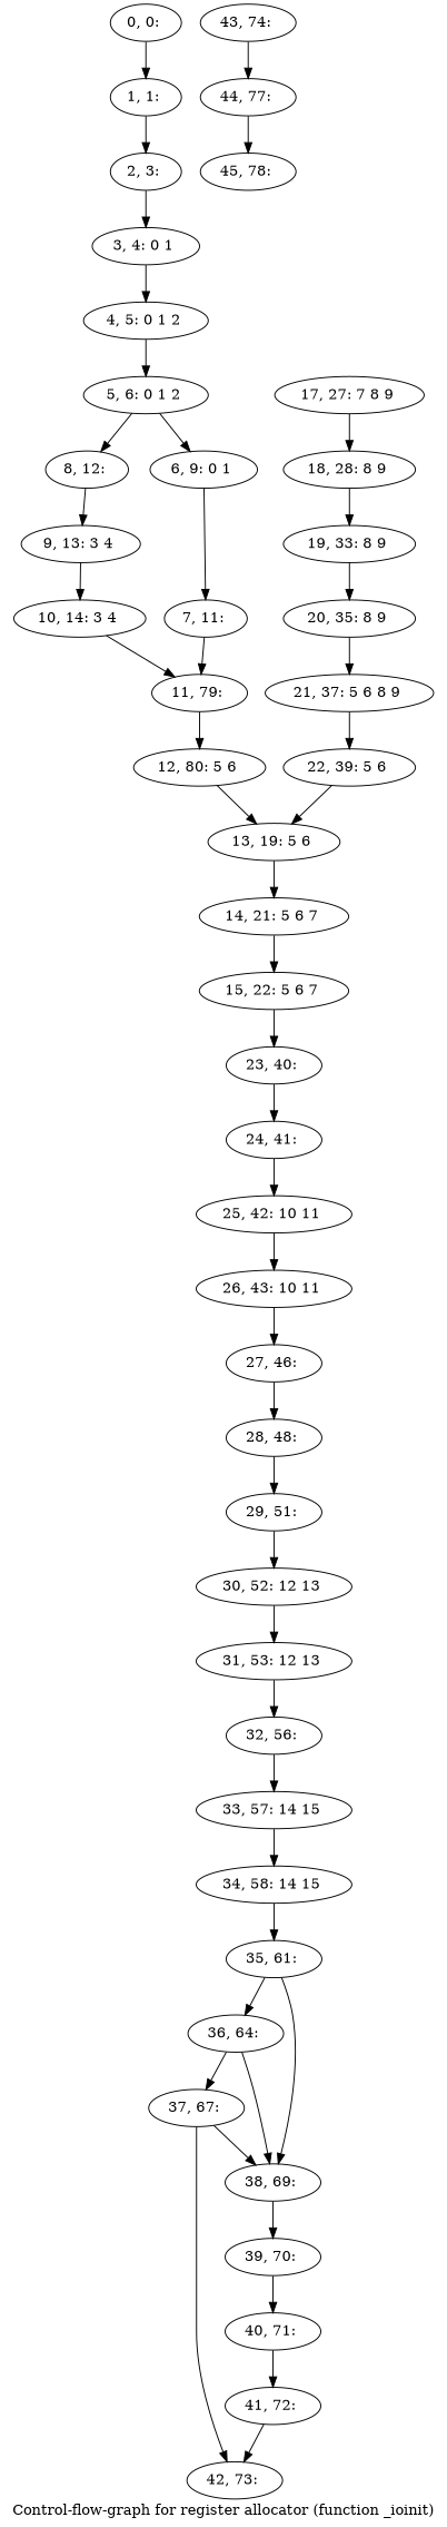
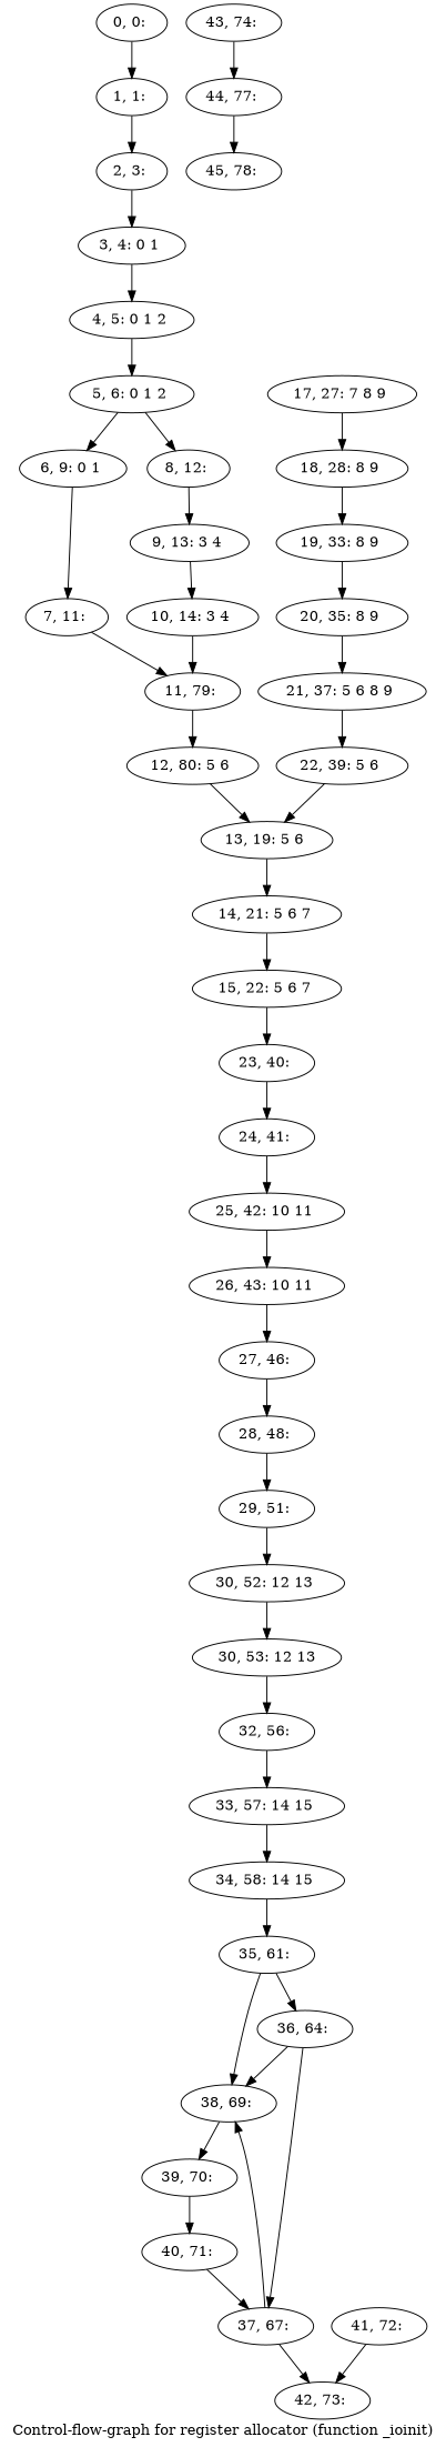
  digraph {
    label="Control-flow-graph for register allocator (function _ioinit)"
    n1 [label="0, 0: "]
    n2 [label="1, 1: "]
    n3 [label="2, 3: "]
    n4 [label="3, 4: 0 1 "]
    n5 [label="4, 5: 0 1 2 "]
    n6 [label="5, 6: 0 1 2 "]
    n7 [label="6, 9: 0 1 "]
    n8 [label="8, 12: "]
    n9 [label="7, 11: "]
    n10 [label="9, 13: 3 4 "]
    n11 [label="11, 79: "]
    n12 [label="12, 80: 5 6 "]
    n13 [label="10, 14: 3 4 "]
    n14 [label="13, 19: 5 6 "]
    n15 [label="14, 21: 5 6 7 "]
    n16 [label="15, 22: 5 6 7 "]
    n17 [label="23, 40: "]
    n18 [label="24, 41: "]
    n19 [label="17, 27: 7 8 9 "]
    n20 [label="18, 28: 8 9 "]
    n21 [label="19, 33: 8 9 "]
    n22 [label="20, 35: 8 9 "]
    n23 [label="21, 37: 5 6 8 9 "]
    n24 [label="22, 39: 5 6 "]
    n25 [label="25, 42: 10 11 "]
    n26 [label="26, 43: 10 11 "]
    n27 [label="27, 46: "]
    n28 [label="28, 48: "]
    n29 [label="29, 51: "]
    n30 [label="30, 52: 12 13 "]
-   n31 [label="31, 53: 12 13 "]
+   n31 [label="30, 53: 12 13"]
    n32 [label="32, 56: "]
    n33 [label="33, 57: 14 15 "]
    n34 [label="34, 58: 14 15 "]
    n35 [label="35, 61: "]
    n36 [label="36, 64: "]
    n37 [label="38, 69: "]
    n38 [label="37, 67: "]
    n39 [label="39, 70: "]
    n40 [label="42, 73: "]
    n41 [label="40, 71: "]
    n42 [label="41, 72: "]
    n43 [label="43, 74: "]
    n44 [label="44, 77: "]
    n45 [label="45, 78: "]
    n1 -> n2
    n2 -> n3
    n3 -> n4
    n4 -> n5
    n5 -> n6
    n6 -> n7
    n6 -> n8
    n7 -> n9
    n8 -> n10
    n9 -> n11
    n10 -> n13
    n11 -> n12
    n12 -> n14
    n13 -> n11
    n14 -> n15
    n15 -> n16
    n16 -> n17
    n17 -> n18
    n18 -> n25
    n19 -> n20
    n20 -> n21
    n21 -> n22
    n22 -> n23
    n23 -> n24
    n24 -> n14
    n25 -> n26
    n26 -> n27
    n27 -> n28
    n28 -> n29
    n29 -> n30
    n30 -> n31
    n31 -> n32
    n32 -> n33
    n33 -> n34
    n34 -> n35
    n35 -> n36
    n35 -> n37
    n36 -> n37
    n36 -> n38
    n37 -> n39
    n38 -> n37
    n38 -> n40
    n39 -> n41
-   n41 -> n42
+   n41 -> n38
    n42 -> n40
    n43 -> n44
    n44 -> n45
  }
